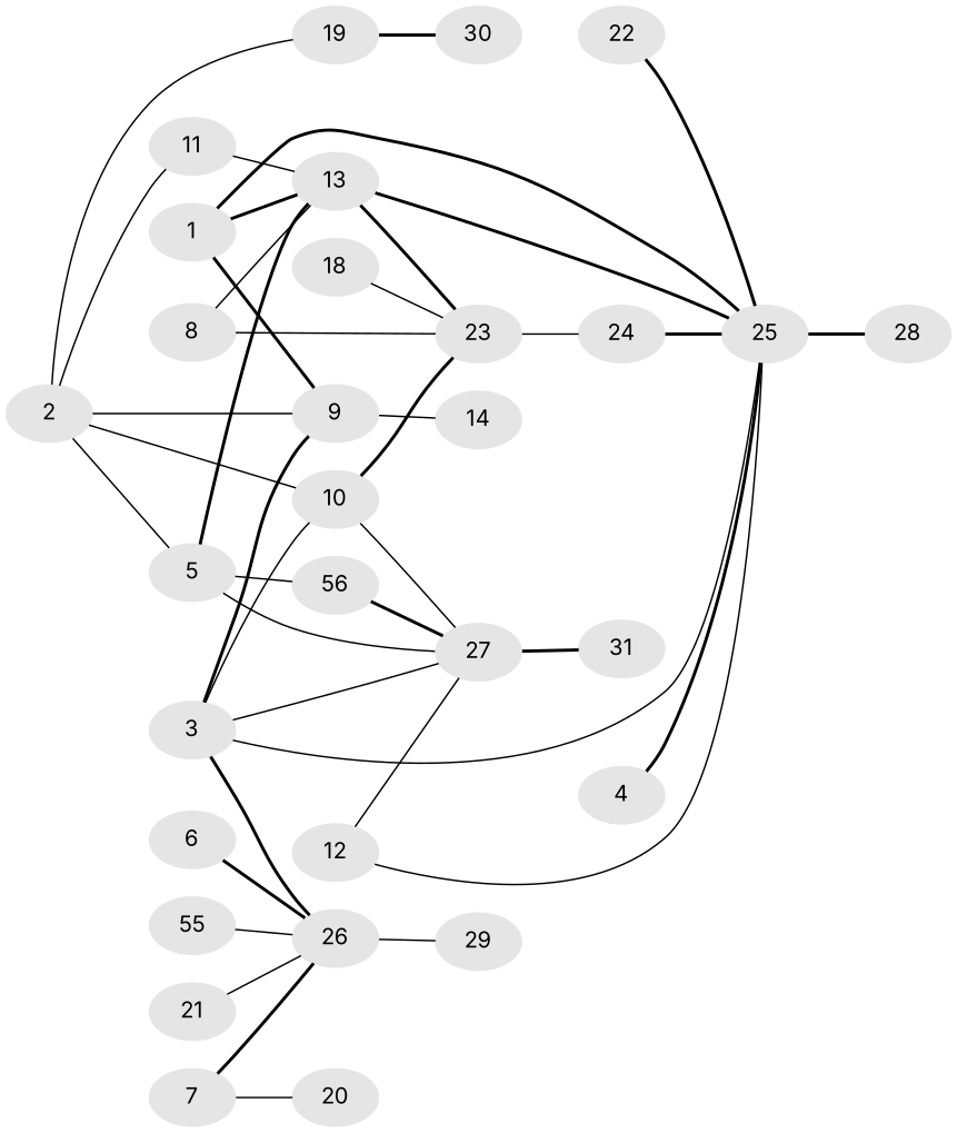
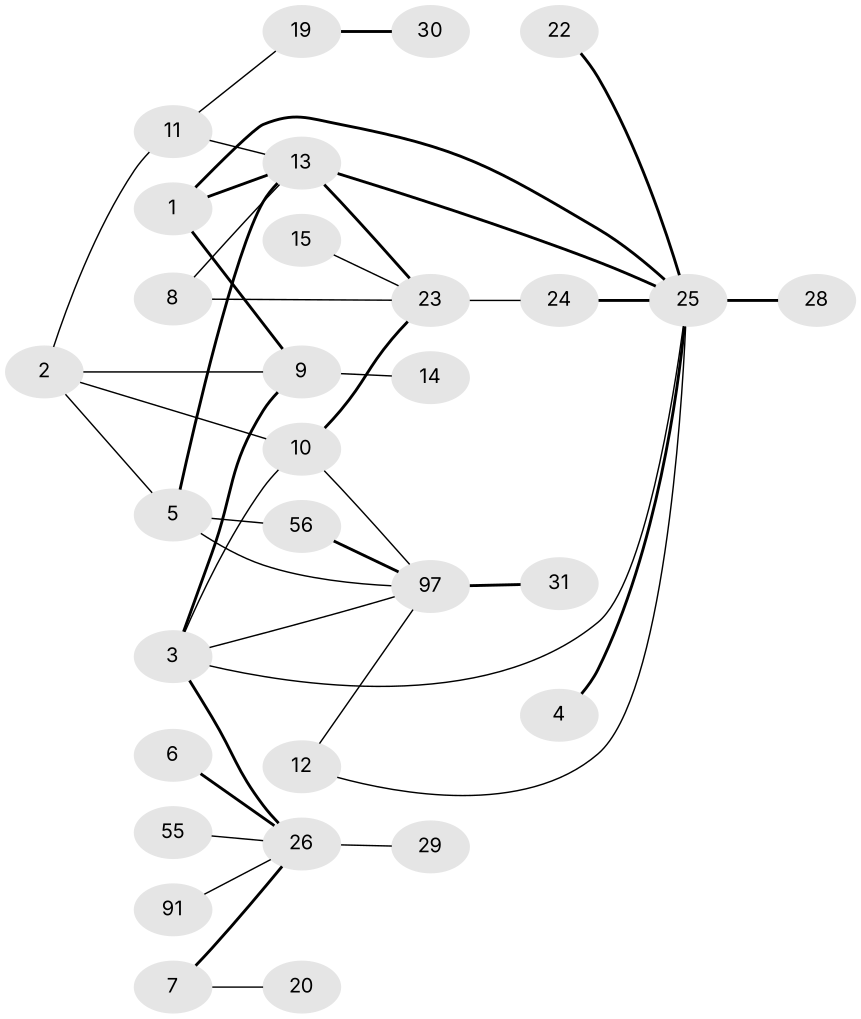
  graph {
    fontname=Inter
    rankdir=LR
    node [color=gray90 fontname=Inter style=filled]
    edge [fontname=Inter style=solid weight=1.0]
    1
    9
    13
    25
    14
    23
    28
    2
    5
    10
    11
    19
-   27
+   27 [label=97]
    n14 [label=56]
    30
    3
    26
    29
    31
    4
    6
    7
    20
    8
    24
    12
    n27 [label=55]
-   18
-   21
+   18 [label=15]
+   21 [label=91]
    22
    1 -- 9 [style=bold]
    1 -- 13 [style=bold]
    1 -- 25 [style=bold]
    9 -- 14
    13 -- 25 [style=bold]
    13 -- 23 [style=bold]
    25 -- 28 [style=bold]
    23 -- 24
    2 -- 9 [weight=2.0]
    2 -- 5
    2 -- 10
    2 -- 11
-   2 -- 19
+   11 -- 19
    5 -- 13 [style=bold]
    5 -- 27
    5 -- n14
    10 -- 23 [style=bold weight=2.0]
    10 -- 27
    11 -- 13
    19 -- 30 [style=bold]
    27 -- 31 [style=bold]
    n14 -- 27 [style=bold]
    3 -- 9 [style=bold]
    3 -- 25
    3 -- 10
    3 -- 27
    3 -- 26 [style=bold weight=2.0]
    26 -- 29
    4 -- 25 [style=bold]
    6 -- 26 [style=bold]
    7 -- 26 [style=bold]
    7 -- 20
    8 -- 13
    8 -- 23
    24 -- 25 [style=bold]
    12 -- 25
    12 -- 27
    n27 -- 26
    18 -- 23
    21 -- 26
    22 -- 25 [style=bold]
  }
